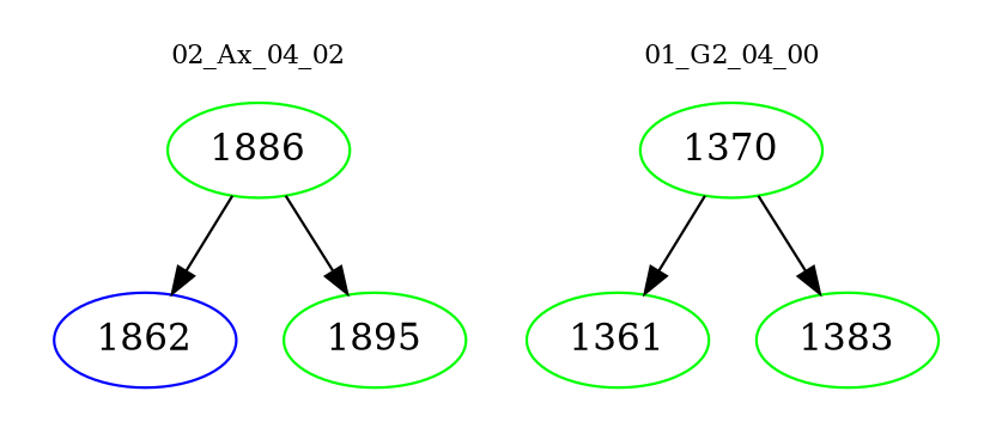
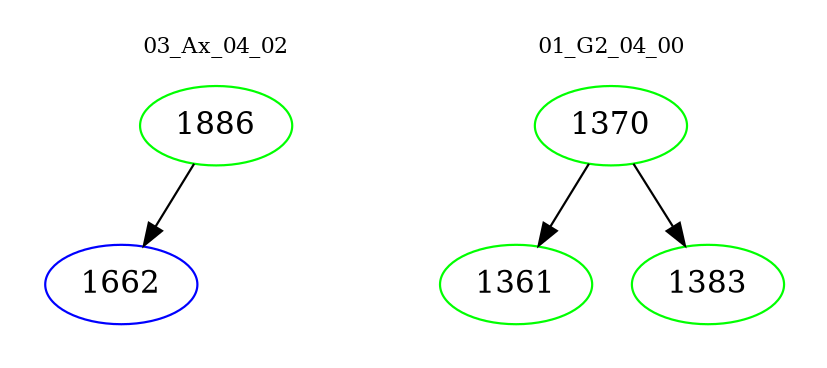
  digraph {
    node [color=green]
    edge [color=black]
    n1 [label=1886]
-   n2 [color=blue label=1862]
-   n3 [label=1895]
+   n2 [color=blue label=1662]
    n4 [label=1370]
    n5 [label=1361]
    n6 [label=1383]
    subgraph cluster_1 {
      color=white
      fontsize=10
-     label="02_Ax_04_02"
+     label="03_Ax_04_02"
      n1
      n2
-     n3
    }
    subgraph cluster_2 {
      color=white
      fontsize=10
      label="01_G2_04_00"
      n4
      n5
      n6
    }
    n1 -> n2
-   n1 -> n3
    n4 -> n5
    n4 -> n6
  }
